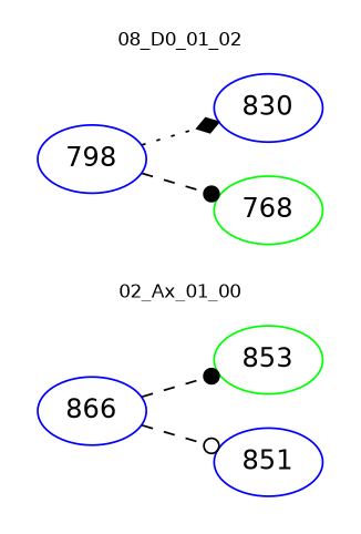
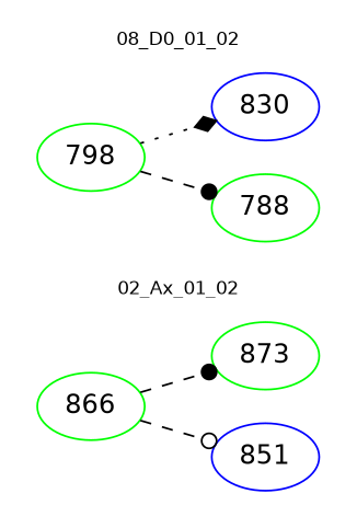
  digraph {
    fontname="DejaVu Sans"
    rankdir=LR
    node [color=green fontname="DejaVu Sans"]
    edge [arrowhead=dot color=black fontname="DejaVu Sans" style=dashed]
-   n1 [color=blue label=866]
+   n1 [label=866]
    n2 [color=blue label=851]
-   n3 [label=853]
-   n4 [color=blue label=798]
-   n5 [label=768]
+   n3 [label=873]
+   n4 [label=798]
+   n5 [label=788]
    n6 [color=blue label=830]
    subgraph cluster_1 {
      color=white
      fontsize=10
-     label="02_Ax_01_00"
+     label="02_Ax_01_02"
      n1
      n2
      n3
    }
    subgraph cluster_2 {
      color=white
      fontsize=10
      label="08_D0_01_02"
      n4
      n5
      n6
    }
    n1 -> n2 [arrowhead=odot]
    n1 -> n3
    n4 -> n5
    n4 -> n6 [arrowhead=diamond style=dotted]
  }
